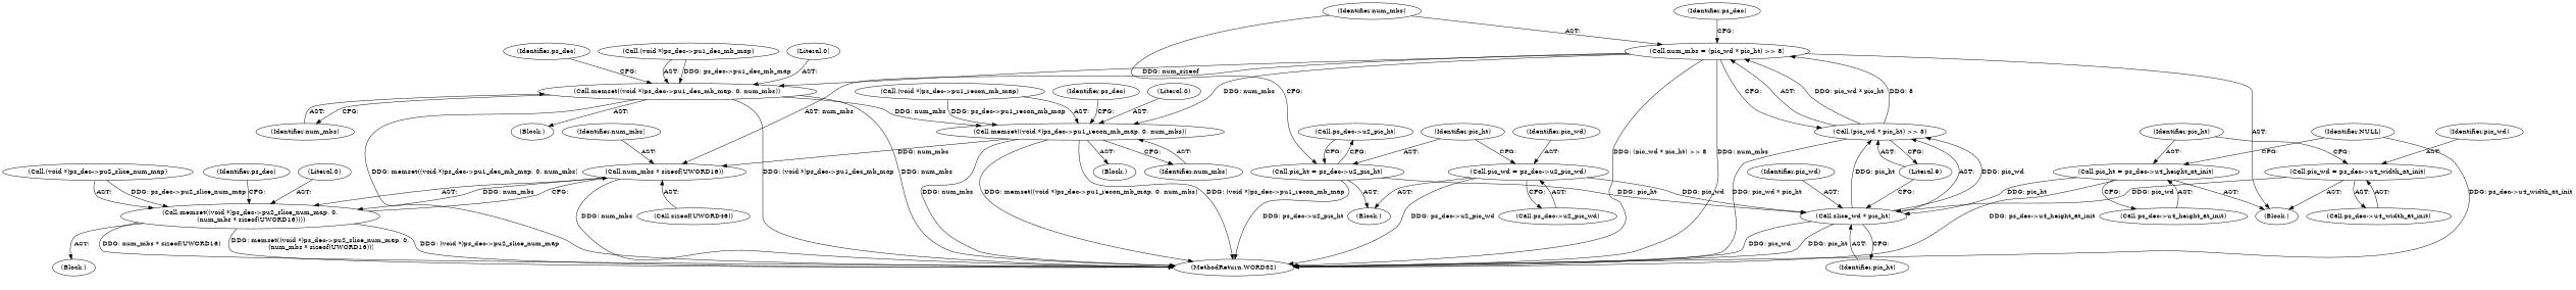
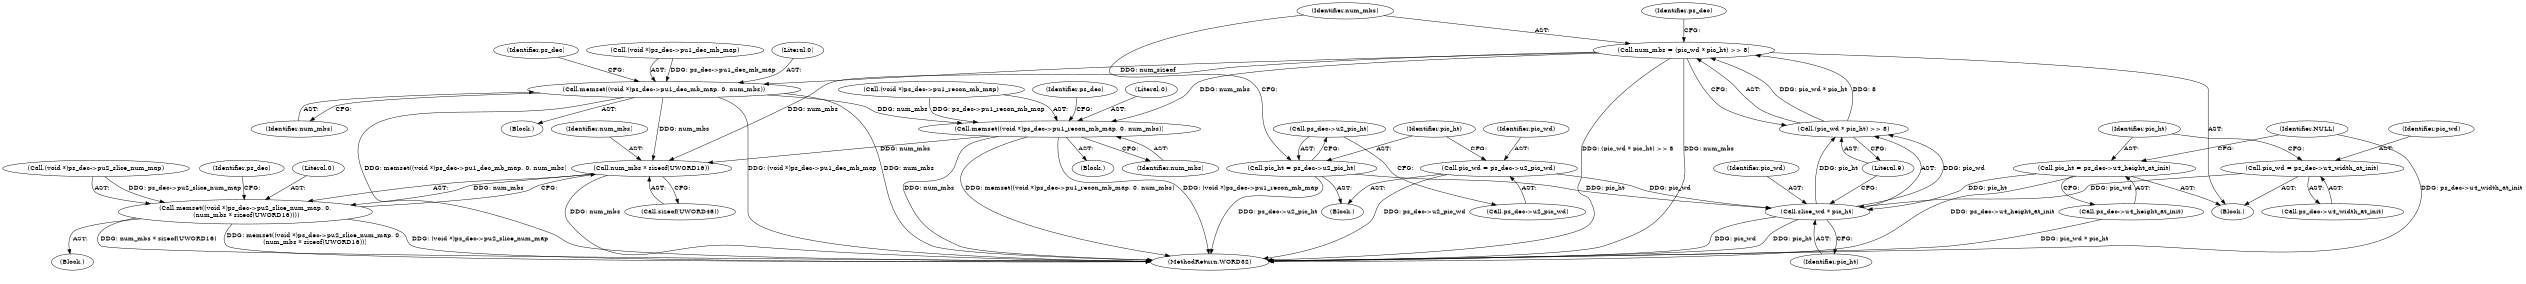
  digraph {
    n1 [label="(Call,num_mbs = (pic_wd * pic_ht) >> 8)"]
    n2 [label="(Call,(pic_wd * pic_ht) >> 8)"]
    n3 [label="(Call,memset((void *)ps_dec->pu1_dec_mb_map, 0, num_mbs))"]
    n4 [label="(Call,memset((void *)ps_dec->pu1_recon_mb_map, 0, num_mbs))"]
    n5 [label="(Call,num_mbs * sizeof(UWORD16))"]
    n6 [label="(Block,)"]
    n7 [label="(MethodReturn,WORD32)"]
    n8 [label="(Literal,9)"]
    n9 [label="(Block,)"]
    n10 [label="(Identifier,num_mbs)"]
    n11 [label="(Block,)"]
    n12 [label="(Identifier,num_mbs)"]
    n13 [label="(Call,memset((void *)ps_dec->pu2_slice_num_map, 0,\n (num_mbs * sizeof(UWORD16))))"]
    n14 [label="(Call,sizeof(UWORD46))"]
    n15 [label="(Call,slice_wd * pic_ht)"]
    n16 [label="(Identifier,pic_ht)"]
    n17 [label="(Call,pic_wd = ps_dec->u2_pic_wd)"]
    n18 [label="(Call,ps_dec->u2_pic_wd)"]
    n19 [label="(Block,)"]
    n20 [label="(Call,pic_wd = ps_dec->u4_width_at_init)"]
    n21 [label="(Call,ps_dec->u4_width_at_init)"]
    n22 [label="(Call,pic_ht = ps_dec->u2_pic_ht)"]
    n23 [label="(Call,ps_dec->u2_pic_ht)"]
    n24 [label="(Call,pic_ht = ps_dec->u4_height_at_init)"]
    n25 [label="(Call,ps_dec->u4_height_at_init)"]
    n26 [label="(Block,)"]
    n27 [label="(Identifier,pic_ht)"]
    n28 [label="(Call,(void *)ps_dec->pu1_dec_mb_map)"]
    n29 [label="(Identifier,num_mbs)"]
    n30 [label="(Identifier,pic_wd)"]
    n31 [label="(Call,(void *)ps_dec->pu1_recon_mb_map)"]
    n32 [label="(Identifier,num_mbs)"]
    n33 [label="(Call,(void *)ps_dec->pu2_slice_num_map)"]
    n34 [label="(Identifier,ps_dec)"]
    n35 [label="(Identifier,pic_ht)"]
    n36 [label="(Identifier,pic_wd)"]
    n37 [label="(Identifier,ps_dec)"]
    n38 [label="(Identifier,ps_dec)"]
    n39 [label="(Identifier,pic_wd)"]
    n40 [label="(Identifier,ps_dec)"]
    n41 [label="(Literal,0)"]
    n42 [label="(Identifier,NULL)"]
    n43 [label="(Literal,0)"]
    n44 [label="(Literal,0)"]
    n1 -> n2 [label="CFG: "]
    n1 -> n3 [label="DDG: num_sizeof"]
    n1 -> n4 [label="DDG: num_mbs"]
-   n1 -> n5 [label="AST: num_mbs"]
+   n1 -> n5 [label="DDG: num_mbs"]
    n1 -> n6 [label="AST: "]
    n1 -> n7 [label="DDG: num_mbs"]
    n1 -> n7 [label="DDG: (pic_wd * pic_ht) >> 8"]
    n2 -> n1 [label="AST: "]
    n2 -> n1 [label="DDG: pic_wd * pic_ht"]
    n2 -> n1 [label="DDG: 8"]
-   n2 -> n7 [label="DDG: pic_wd * pic_ht"]
+   n25 -> n7 [label="DDG: pic_wd * pic_ht"]
    n2 -> n8 [label="CFG: "]
    n3 -> n4 [label="DDG: num_mbs"]
+   n3 -> n5 [label="DDG: num_mbs"]
    n3 -> n7 [label="DDG: (void *)ps_dec->pu1_dec_mb_map"]
    n3 -> n7 [label="DDG: num_mbs"]
    n3 -> n7 [label="DDG: memset((void *)ps_dec->pu1_dec_mb_map, 0, num_mbs)"]
    n3 -> n9 [label="AST: "]
    n3 -> n10 [label="CFG: "]
    n4 -> n5 [label="DDG: num_mbs"]
    n4 -> n7 [label="DDG: num_mbs"]
    n4 -> n7 [label="DDG: memset((void *)ps_dec->pu1_recon_mb_map, 0, num_mbs)"]
    n4 -> n7 [label="DDG: (void *)ps_dec->pu1_recon_mb_map"]
    n4 -> n11 [label="AST: "]
    n4 -> n12 [label="CFG: "]
    n5 -> n7 [label="DDG: num_mbs"]
    n5 -> n13 [label="AST: "]
    n5 -> n13 [label="DDG: num_mbs"]
+   n5 -> n14 [label="CFG: "]
    n8 -> n2 [label="AST: "]
    n8 -> n15 [label="CFG: "]
    n10 -> n3 [label="AST: "]
    n12 -> n4 [label="AST: "]
    n13 -> n5 [label="CFG: "]
    n13 -> n7 [label="DDG: num_mbs * sizeof(UWORD16)"]
    n13 -> n7 [label="DDG: memset((void *)ps_dec->pu2_slice_num_map, 0,\n (num_mbs * sizeof(UWORD16)))"]
    n13 -> n7 [label="DDG: (void *)ps_dec->pu2_slice_num_map"]
    n13 -> n26 [label="AST: "]
    n14 -> n5 [label="AST: "]
    n15 -> n2 [label="AST: "]
    n15 -> n2 [label="DDG: pic_wd"]
    n15 -> n2 [label="DDG: pic_ht"]
    n15 -> n7 [label="DDG: pic_ht"]
    n15 -> n7 [label="DDG: pic_wd"]
    n15 -> n16 [label="CFG: "]
    n16 -> n15 [label="AST: "]
    n17 -> n7 [label="DDG: ps_dec->u2_pic_wd"]
    n17 -> n15 [label="DDG: pic_wd"]
-   n17 -> n18 [label="CFG: "]
+   n23 -> n18 [label="CFG: "]
    n17 -> n19 [label="AST: "]
    n18 -> n17 [label="AST: "]
    n20 -> n6 [label="AST: "]
    n20 -> n15 [label="DDG: pic_wd"]
    n20 -> n21 [label="AST: "]
    n21 -> n20 [label="AST: "]
    n22 -> n7 [label="DDG: ps_dec->u2_pic_ht"]
    n22 -> n15 [label="DDG: pic_ht"]
    n22 -> n19 [label="AST: "]
    n22 -> n23 [label="CFG: "]
-   n23 -> n22 [label="CFG: "]
+   n23 -> n22 [label="AST: "]
    n24 -> n6 [label="AST: "]
    n24 -> n7 [label="DDG: ps_dec->u4_height_at_init"]
    n24 -> n15 [label="DDG: pic_ht"]
    n24 -> n25 [label="CFG: "]
    n25 -> n24 [label="AST: "]
    n27 -> n17 [label="CFG: "]
    n27 -> n22 [label="AST: "]
    n28 -> n3 [label="AST: "]
    n28 -> n3 [label="DDG: ps_dec->pu1_dec_mb_map"]
    n29 -> n1 [label="AST: "]
    n29 -> n22 [label="CFG: "]
    n30 -> n17 [label="AST: "]
    n31 -> n4 [label="AST: "]
    n31 -> n4 [label="DDG: ps_dec->pu1_recon_mb_map"]
    n32 -> n5 [label="AST: "]
    n33 -> n13 [label="AST: "]
    n33 -> n13 [label="DDG: ps_dec->pu2_slice_num_map"]
    n34 -> n3 [label="CFG: "]
    n35 -> n20 [label="CFG: "]
    n35 -> n24 [label="AST: "]
    n36 -> n20 [label="AST: "]
    n37 -> n1 [label="CFG: "]
    n38 -> n4 [label="CFG: "]
    n39 -> n15 [label="AST: "]
    n40 -> n13 [label="CFG: "]
    n41 -> n4 [label="AST: "]
    n42 -> n7 [label="DDG: ps_dec->u4_width_at_init"]
    n42 -> n24 [label="CFG: "]
    n43 -> n13 [label="AST: "]
    n44 -> n3 [label="AST: "]
  }
